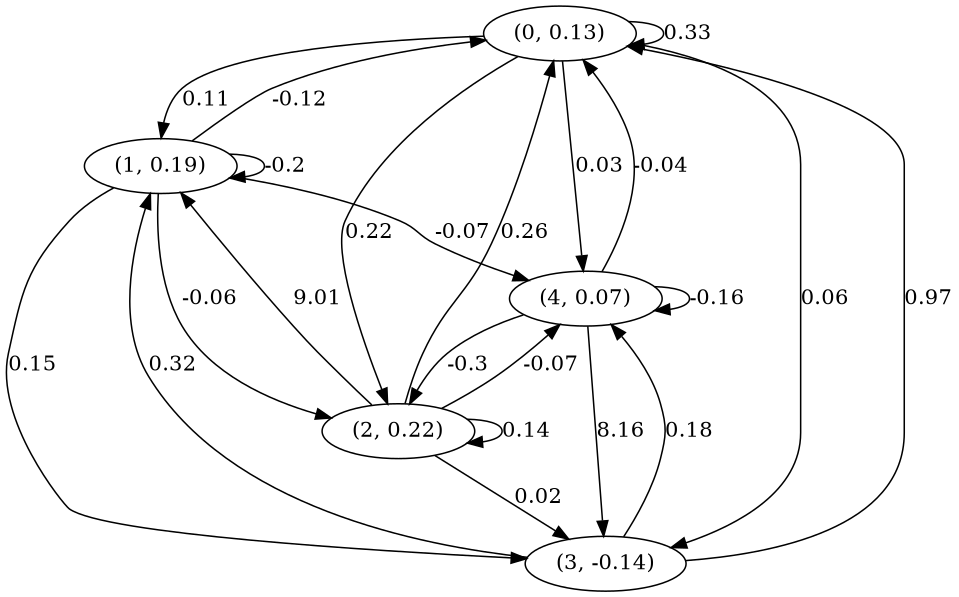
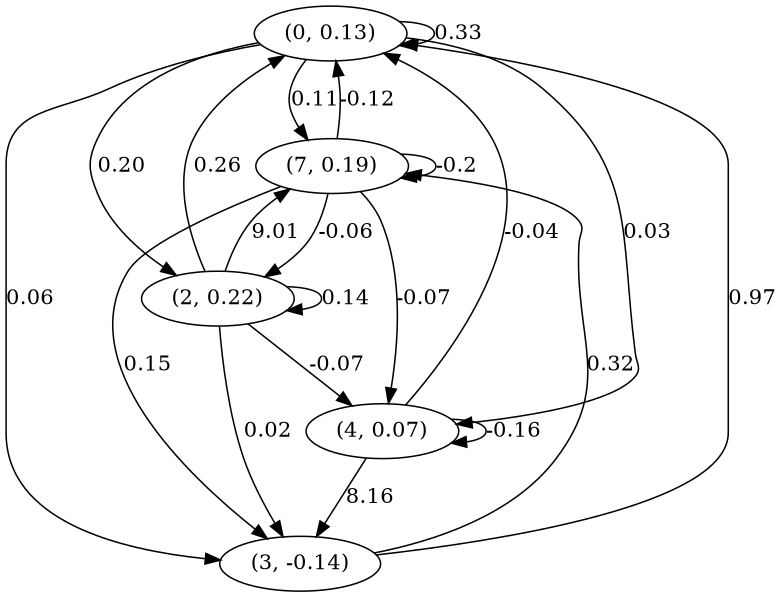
  digraph {
    n1 [label="(0, 0.13)"]
-   n2 [label="(1, 0.19)"]
+   n2 [label="(7, 0.19)"]
    n3 [label="(2, 0.22)"]
    n4 [label="(3, -0.14)"]
    n5 [label="(4, 0.07)"]
    n1 -> n1 [label=0.33]
    n1 -> n2 [label=0.11]
-   n1 -> n3 [label=0.22]
+   n1 -> n3 [label=0.20]
    n1 -> n4 [label=0.06]
    n1 -> n5 [label=0.03]
    n2 -> n1 [label=-0.12]
    n2 -> n2 [label=-0.2]
    n2 -> n3 [label=-0.06]
    n2 -> n4 [label=0.15]
    n2 -> n5 [label=-0.07]
    n3 -> n1 [label=0.26]
    n3 -> n2 [label=9.01]
    n3 -> n3 [label=0.14]
    n3 -> n4 [label=0.02]
    n3 -> n5 [label=-0.07]
    n4 -> n1 [label=0.97]
    n4 -> n2 [label=0.32]
-   n4 -> n5 [label=0.18]
    n5 -> n1 [label=-0.04]
-   n5 -> n3 [label=-0.3]
    n5 -> n4 [label=8.16]
    n5 -> n5 [label=-0.16]
  }
